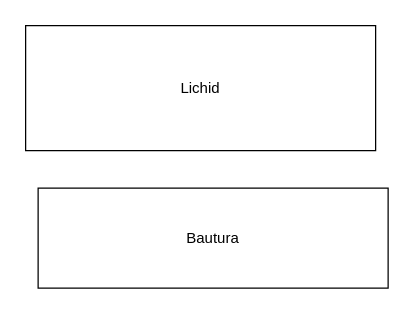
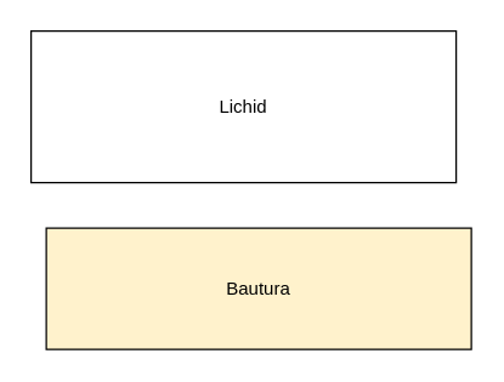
  <mxCell id="0" />
  <mxCell id="1" parent="0" />
  <mxCell id="2" value="Lichid" style="rounded=0;whiteSpace=wrap;html=1;" vertex="1" parent="1"><mxGeometry x="20" y="20" width="280" height="100" as="geometry" /></mxCell>
- <mxCell id="3" value="Bautura" style="rounded=0;whiteSpace=wrap;html=1;" vertex="1" parent="1"><mxGeometry x="30" y="150" width="280" height="80" as="geometry" /></mxCell>
+ <mxCell id="3" value="Bautura" style="rounded=0;whiteSpace=wrap;html=1;fillColor=#fff2cc;" vertex="1" parent="1"><mxGeometry x="30" y="150" width="280" height="80" as="geometry" /></mxCell>
